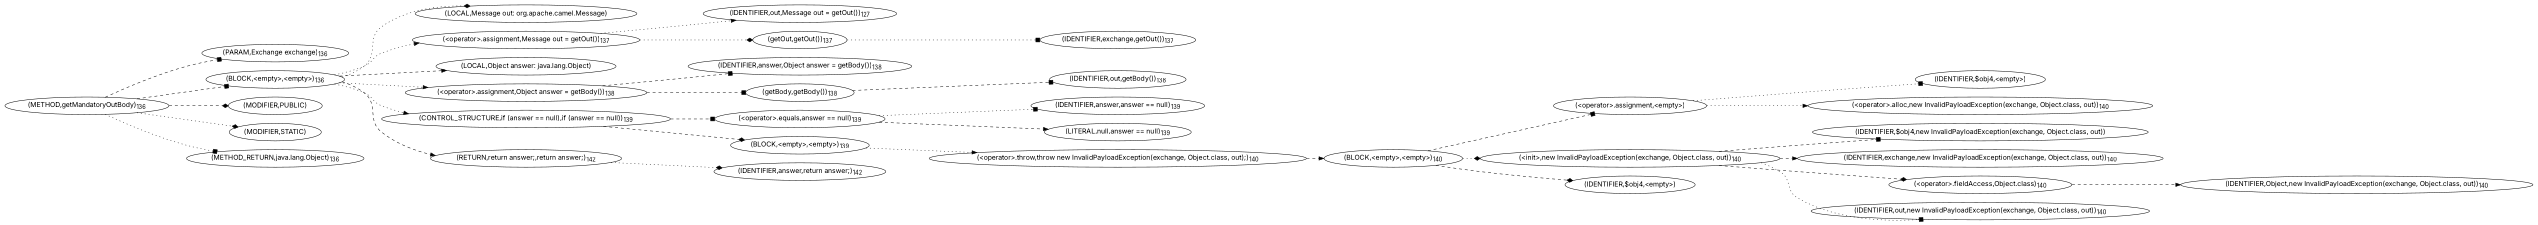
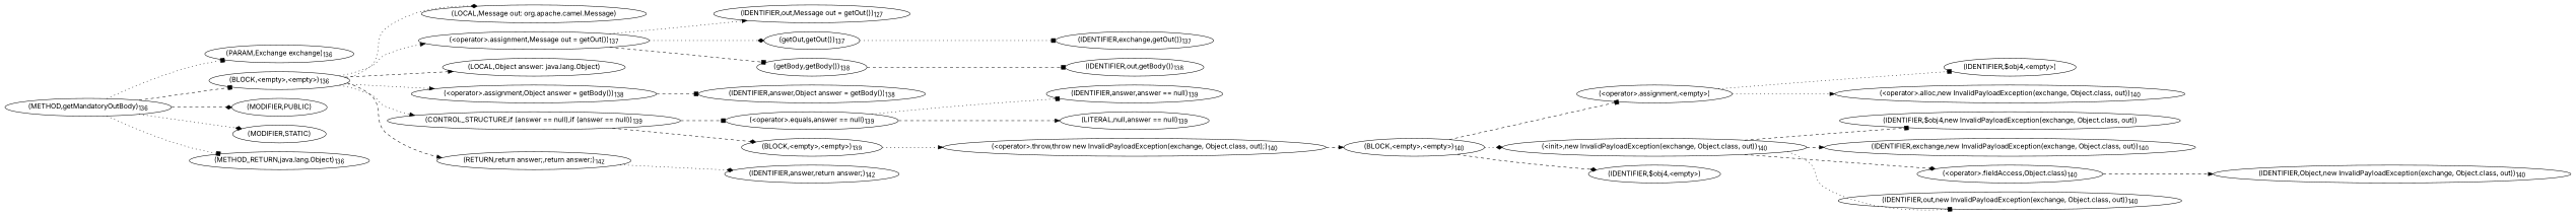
  digraph {
    fontname=Inter
    rankdir=LR
    node [fontname=Inter]
    edge [arrowhead=box fontname=Inter style=dotted]
    n1 [label=<(METHOD,getMandatoryOutBody)<SUB>136</SUB>>]
    n2 [label=<(PARAM,Exchange exchange)<SUB>136</SUB>>]
    n3 [label=<(BLOCK,&lt;empty&gt;,&lt;empty&gt;)<SUB>136</SUB>>]
    n4 [label=<(MODIFIER,PUBLIC)>]
    n5 [label=<(MODIFIER,STATIC)>]
    n6 [label=<(METHOD_RETURN,java.lang.Object)<SUB>136</SUB>>]
    n7 [label=<(LOCAL,Message out: org.apache.camel.Message)>]
    n8 [label=<(&lt;operator&gt;.assignment,Message out = getOut())<SUB>137</SUB>>]
    n9 [label=<(LOCAL,Object answer: java.lang.Object)>]
    n10 [label=<(&lt;operator&gt;.assignment,Object answer = getBody())<SUB>138</SUB>>]
    n11 [label=<(CONTROL_STRUCTURE,if (answer == null),if (answer == null))<SUB>139</SUB>>]
    n12 [label=<(RETURN,return answer;,return answer;)<SUB>142</SUB>>]
    n13 [label=<(IDENTIFIER,out,Message out = getOut())<SUB>127</SUB>>]
    n14 [label=<(getOut,getOut())<SUB>137</SUB>>]
    n15 [label=<(IDENTIFIER,answer,Object answer = getBody())<SUB>138</SUB>>]
    n16 [label=<(getBody,getBody())<SUB>138</SUB>>]
    n17 [label=<(&lt;operator&gt;.equals,answer == null)<SUB>139</SUB>>]
    n18 [label=<(BLOCK,&lt;empty&gt;,&lt;empty&gt;)<SUB>139</SUB>>]
    n19 [label=<(IDENTIFIER,answer,return answer;)<SUB>142</SUB>>]
    n20 [label=<(IDENTIFIER,exchange,getOut())<SUB>137</SUB>>]
    n21 [label=<(IDENTIFIER,out,getBody())<SUB>138</SUB>>]
    n22 [label=<(IDENTIFIER,answer,answer == null)<SUB>139</SUB>>]
    n23 [label=<(LITERAL,null,answer == null)<SUB>139</SUB>>]
    n24 [label=<(&lt;operator&gt;.throw,throw new InvalidPayloadException(exchange, Object.class, out);)<SUB>140</SUB>>]
    n25 [label=<(BLOCK,&lt;empty&gt;,&lt;empty&gt;)<SUB>140</SUB>>]
    n26 [label=<(&lt;operator&gt;.assignment,&lt;empty&gt;)>]
    n27 [label=<(&lt;init&gt;,new InvalidPayloadException(exchange, Object.class, out))<SUB>140</SUB>>]
    n28 [label=<(IDENTIFIER,$obj4,&lt;empty&gt;)>]
    n29 [label=<(IDENTIFIER,$obj4,&lt;empty&gt;)>]
    n30 [label=<(&lt;operator&gt;.alloc,new InvalidPayloadException(exchange, Object.class, out))<SUB>140</SUB>>]
    n31 [label=<(IDENTIFIER,$obj4,new InvalidPayloadException(exchange, Object.class, out))>]
    n32 [label=<(IDENTIFIER,exchange,new InvalidPayloadException(exchange, Object.class, out))<SUB>140</SUB>>]
    n33 [label=<(&lt;operator&gt;.fieldAccess,Object.class)<SUB>140</SUB>>]
    n34 [label=<(IDENTIFIER,out,new InvalidPayloadException(exchange, Object.class, out))<SUB>140</SUB>>]
    n35 [label=<(IDENTIFIER,Object,new InvalidPayloadException(exchange, Object.class, out))<SUB>140</SUB>>]
-   n1 -> n2 [style=dashed]
+   n1 -> n2
    n1 -> n3 [style=dashed]
    n1 -> n4 [arrowhead=diamond style=dashed]
    n1 -> n5 [arrowhead=diamond]
    n1 -> n6
    n3 -> n7 [arrowhead=diamond]
    n3 -> n8 [arrowhead=normal]
    n3 -> n9 [arrowhead=normal style=dashed]
    n3 -> n10 [arrowhead=normal]
    n3 -> n11 [arrowhead=normal]
    n3 -> n12 [arrowhead=normal style=dashed]
    n8 -> n13 [arrowhead=normal]
    n8 -> n14 [arrowhead=diamond]
    n10 -> n15 [style=dashed]
-   n10 -> n16 [style=dashed]
+   n8 -> n16 [style=dashed]
    n11 -> n17 [style=dashed]
    n11 -> n18 [arrowhead=diamond style=dashed]
    n12 -> n19 [arrowhead=diamond]
    n14 -> n20
    n16 -> n21 [style=dashed]
    n17 -> n22
    n17 -> n23 [arrowhead=normal style=dashed]
    n18 -> n24 [arrowhead=normal]
    n24 -> n25 [arrowhead=normal style=dashed]
    n25 -> n26 [style=dashed]
    n25 -> n27 [arrowhead=diamond]
    n25 -> n28 [arrowhead=diamond style=dashed]
    n26 -> n29
    n26 -> n30 [arrowhead=normal]
    n27 -> n31 [style=dashed]
    n27 -> n32 [arrowhead=normal style=dashed]
    n27 -> n33 [arrowhead=diamond style=dashed]
    n27 -> n34
    n33 -> n35 [arrowhead=normal style=dashed]
  }
